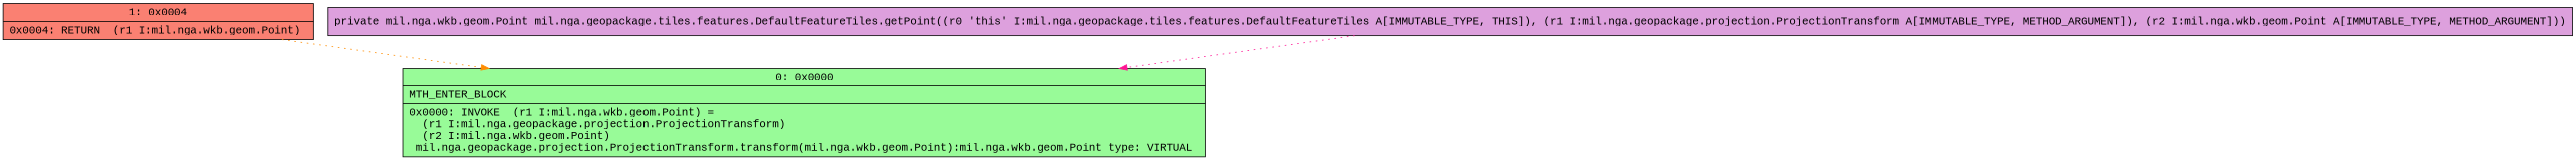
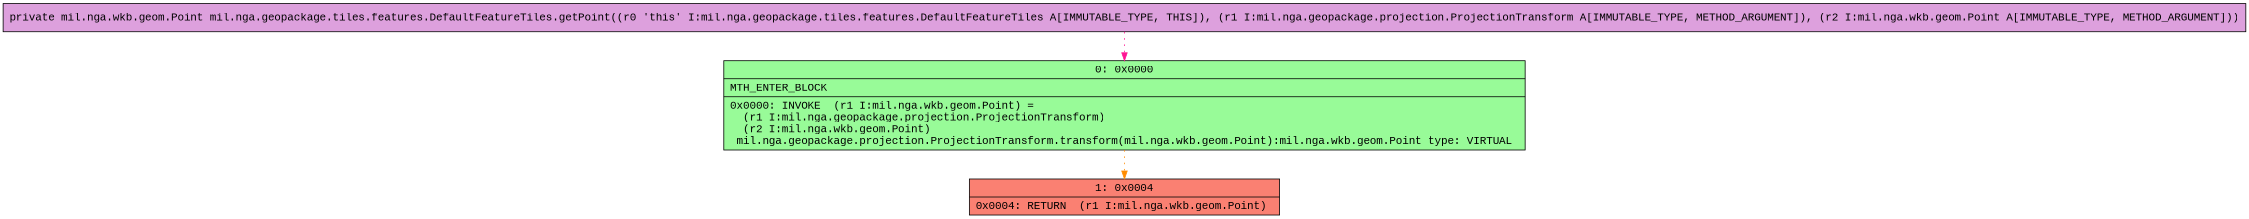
  digraph {
    fontname="Liberation Mono"
    node [shape=record style=filled fontname="Liberation Mono"]
    edge [style=dotted fontname="Liberation Mono"]
    n1 [label="{0\:\ 0x0000|MTH_ENTER_BLOCK\l|0x0000: INVOKE  (r1 I:mil.nga.wkb.geom.Point) = \l  (r1 I:mil.nga.geopackage.projection.ProjectionTransform)\l  (r2 I:mil.nga.wkb.geom.Point)\l mil.nga.geopackage.projection.ProjectionTransform.transform(mil.nga.wkb.geom.Point):mil.nga.wkb.geom.Point type: VIRTUAL \l}" fillcolor=palegreen]
    n2 [label="{1\:\ 0x0004|0x0004: RETURN  (r1 I:mil.nga.wkb.geom.Point) \l}" fillcolor=salmon]
    n3 [label="{private mil.nga.wkb.geom.Point mil.nga.geopackage.tiles.features.DefaultFeatureTiles.getPoint((r0 'this' I:mil.nga.geopackage.tiles.features.DefaultFeatureTiles A[IMMUTABLE_TYPE, THIS]), (r1 I:mil.nga.geopackage.projection.ProjectionTransform A[IMMUTABLE_TYPE, METHOD_ARGUMENT]), (r2 I:mil.nga.wkb.geom.Point A[IMMUTABLE_TYPE, METHOD_ARGUMENT])) }" fillcolor=plum]
-   n2 -> n1 [color=darkorange]
+   n1 -> n2 [color=darkorange]
    n3 -> n1 [color=deeppink]
  }
